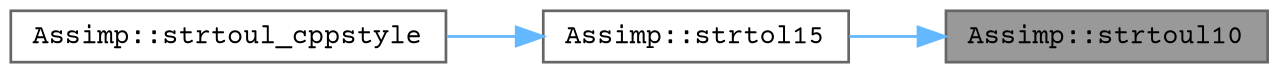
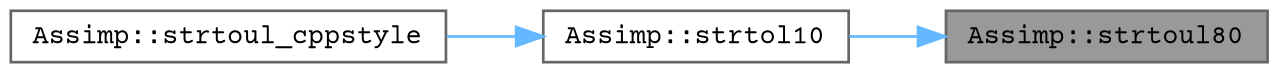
  digraph {
    fontname="Courier Prime"
    rankdir=RL
    node [color=grey40 fillcolor=white fontname="Courier Prime" fontsize=10 shape=box style=filled]
    edge [color=steelblue1 dir=back fontname="Courier Prime" fontsize=10 labelfontname=Helvetica labelfontsize=10 style=solid]
-   n1 [color=gray40 fillcolor=grey60 fontcolor=black height=0.2 label="Assimp::strtoul10" width=0.4]
-   n2 [height=0.2 label="Assimp::strtol15" width=0.4]
+   n1 [color=gray40 fillcolor=grey60 fontcolor=black height=0.2 label="Assimp::strtoul80" width=0.4]
+   n2 [height=0.2 label="Assimp::strtol10" width=0.4]
    n3 [height=0.2 label="Assimp::strtoul_cppstyle" width=0.4]
    n1 -> n2
    n2 -> n3
  }
